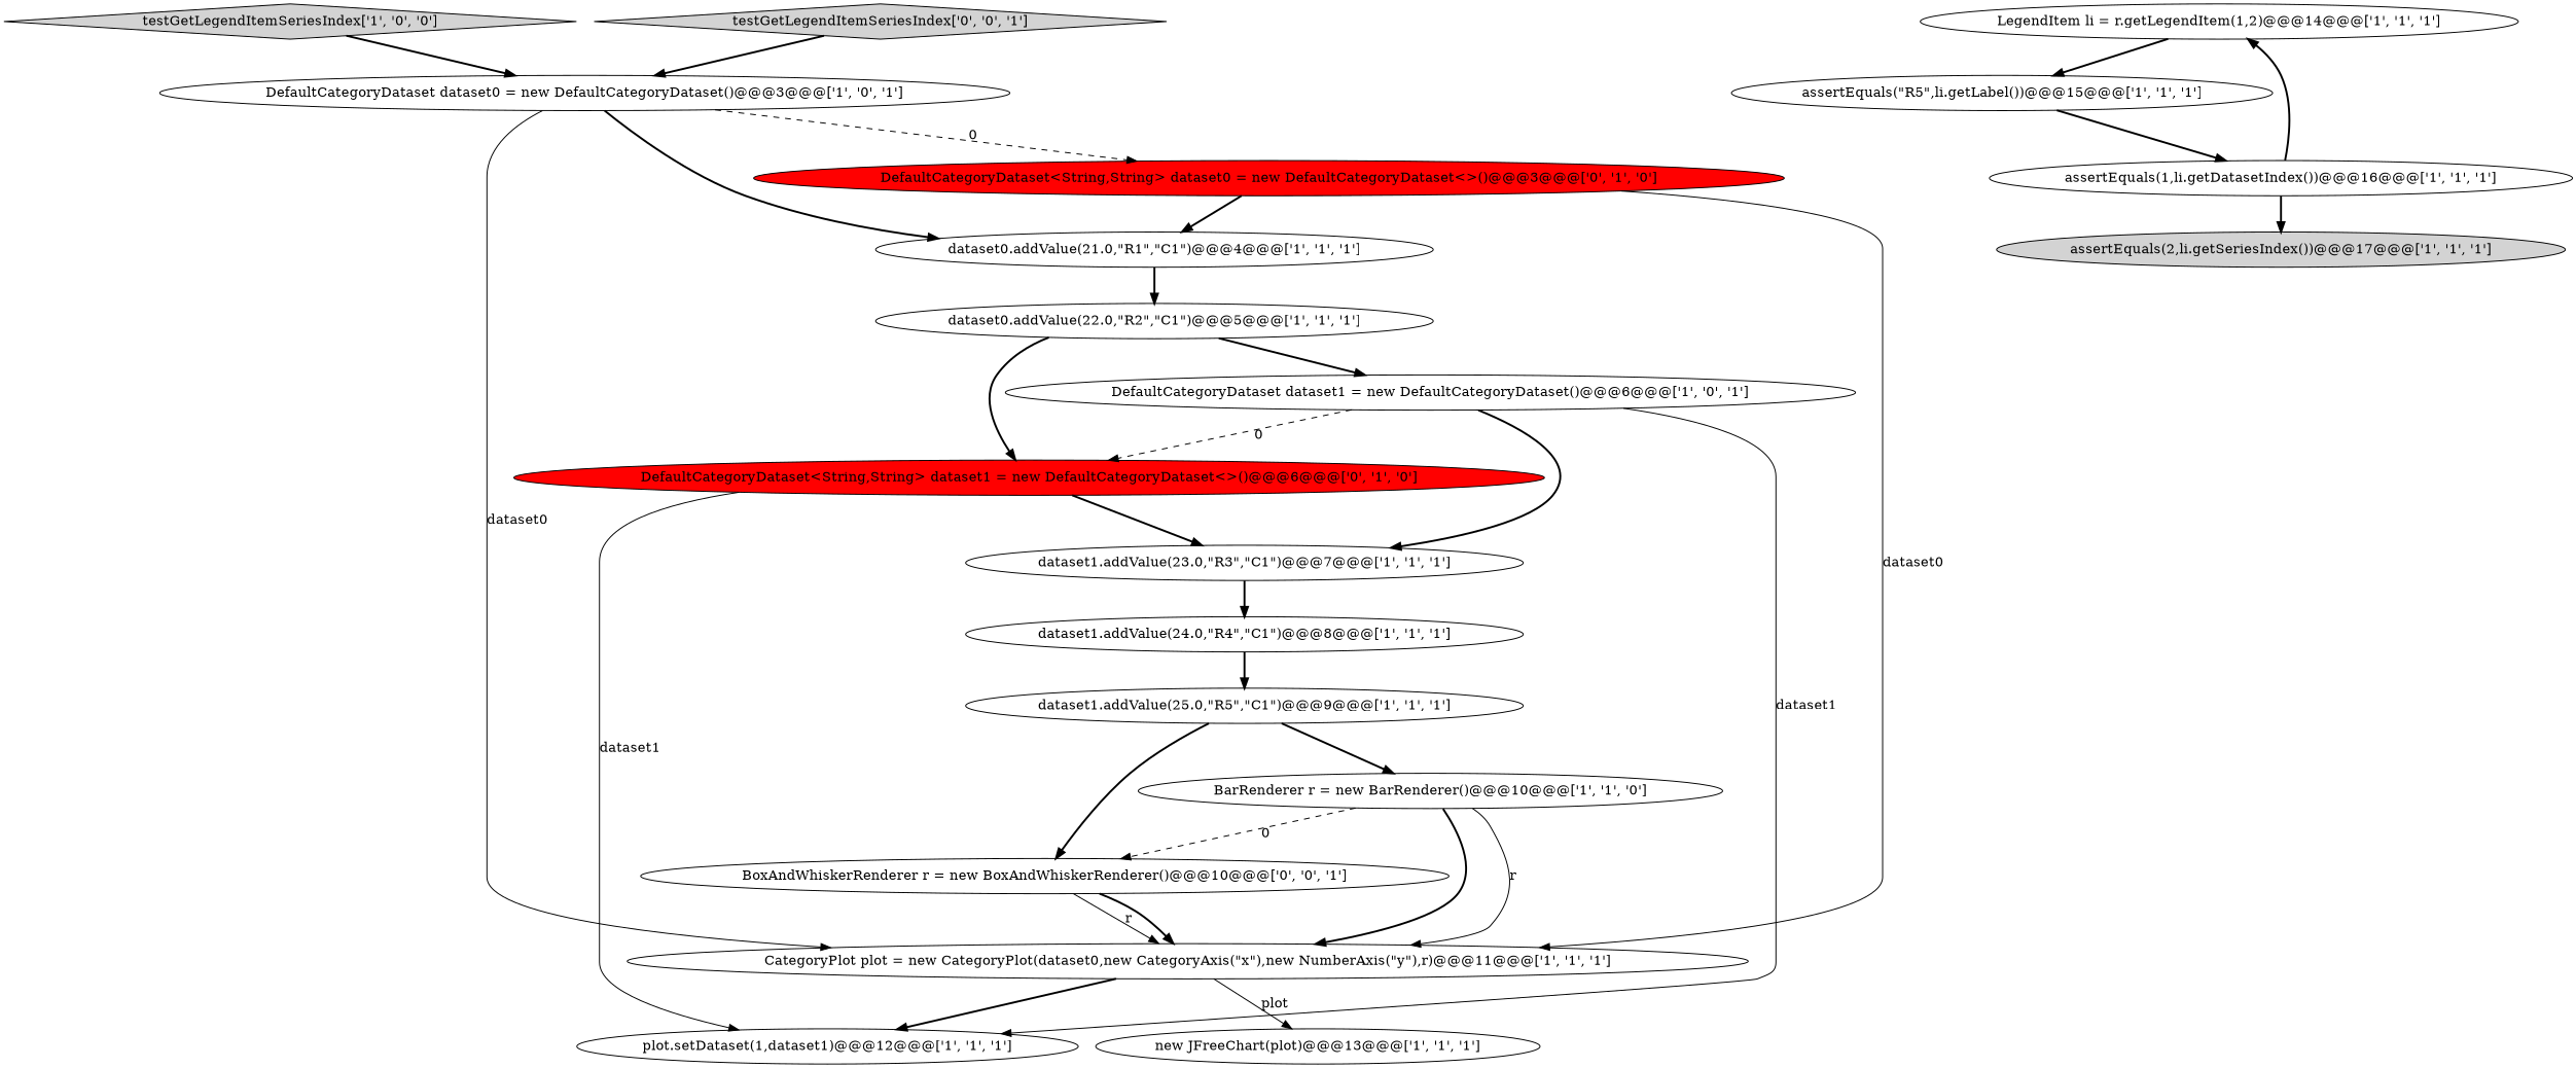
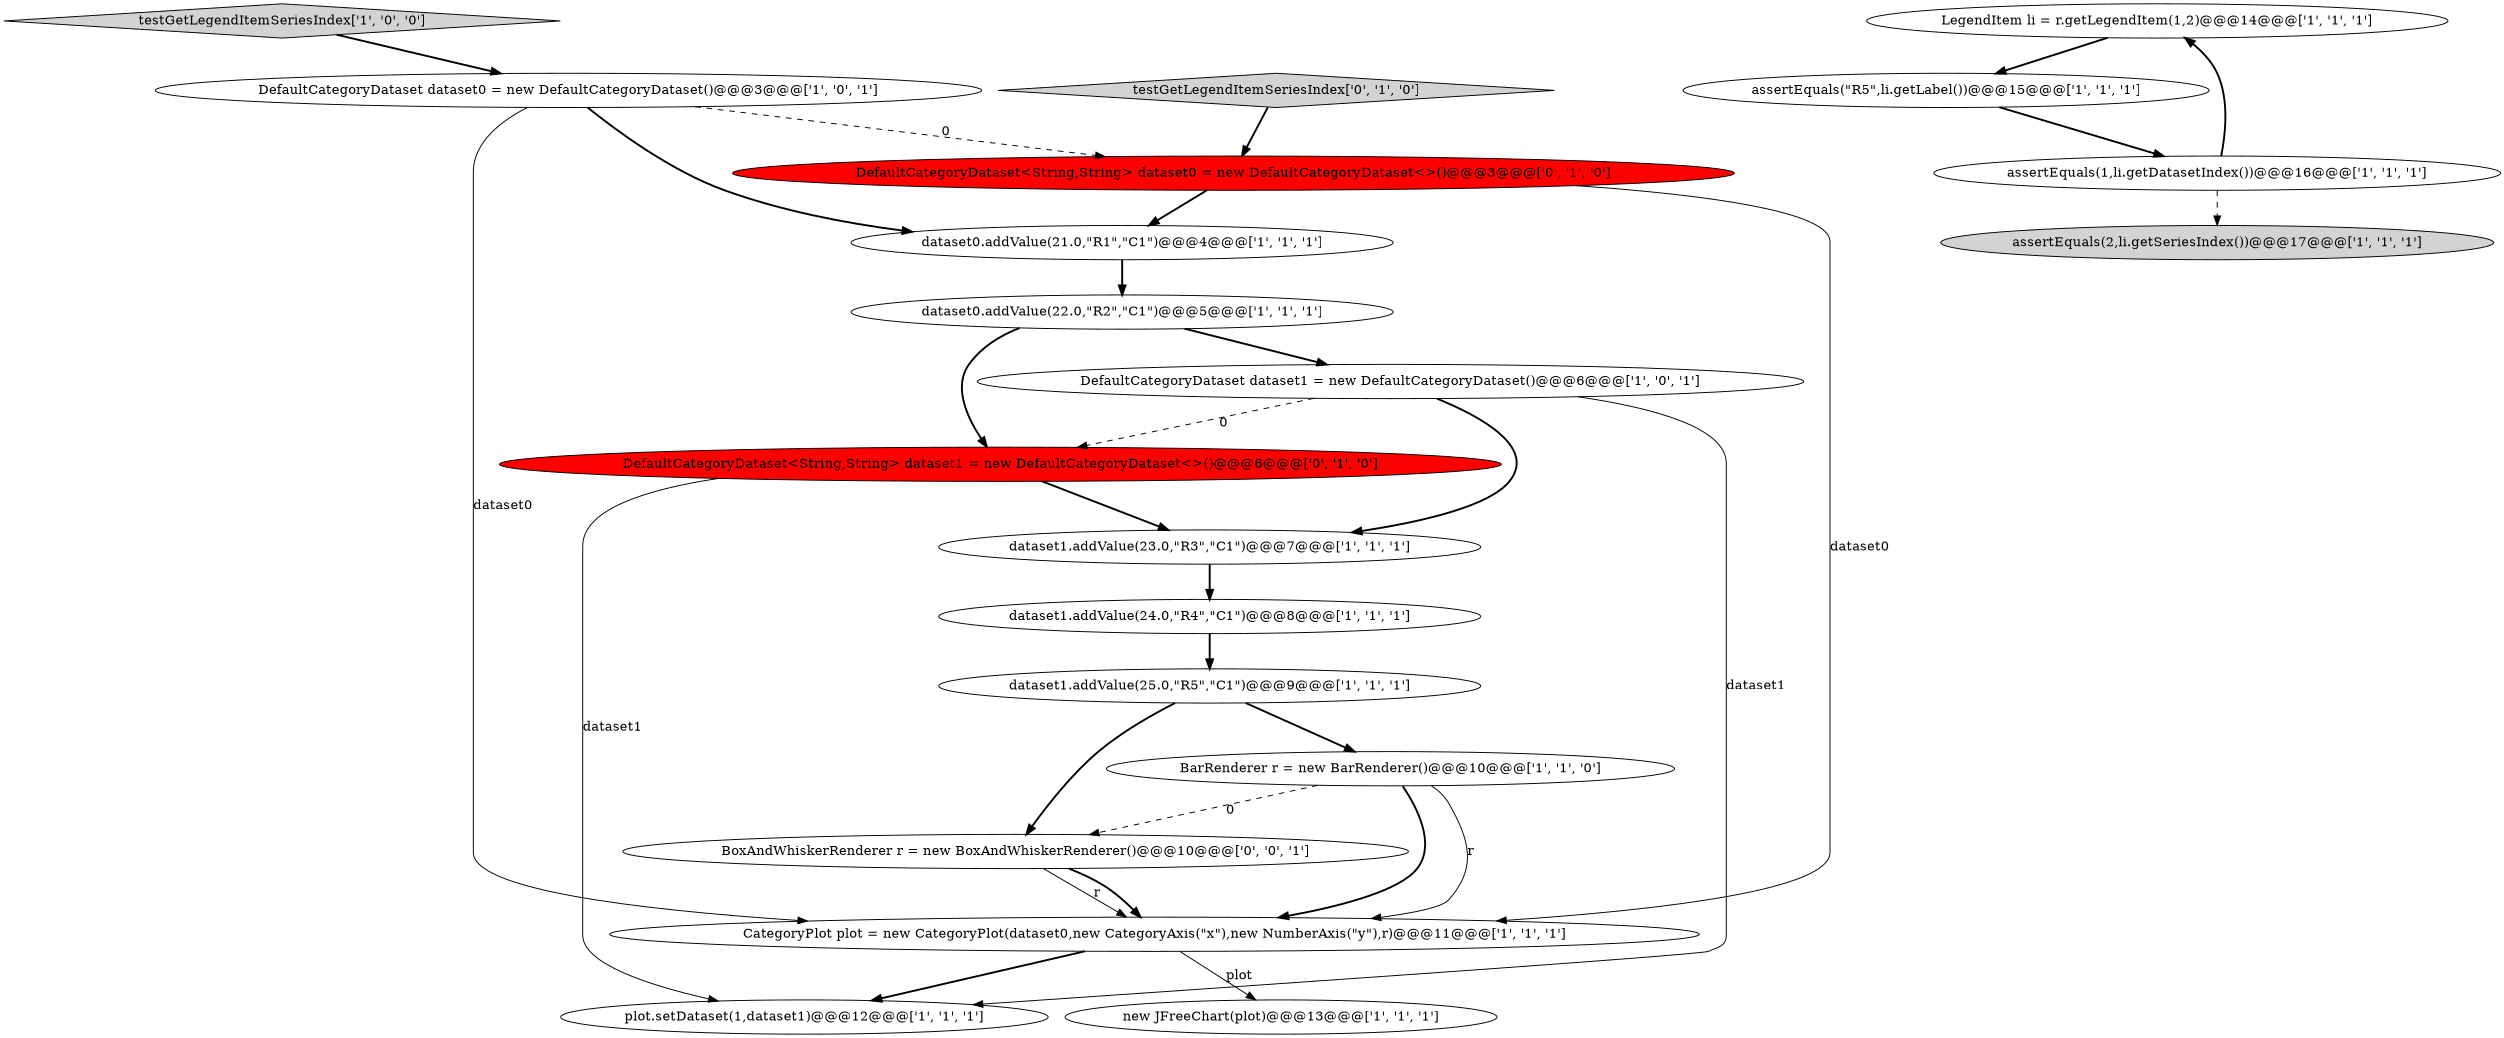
  digraph {
    node [fillcolor=white shape=ellipse style=filled]
    edge [style=bold]
    n1 [label="new JFreeChart(plot)@@@13@@@['1', '1', '1']"]
    n2 [label="LegendItem li = r.getLegendItem(1,2)@@@14@@@['1', '1', '1']"]
    n3 [label="assertEquals(\"R5\",li.getLabel())@@@15@@@['1', '1', '1']"]
    n4 [label="assertEquals(1,li.getDatasetIndex())@@@16@@@['1', '1', '1']"]
    n5 [fillcolor=lightgray label="assertEquals(2,li.getSeriesIndex())@@@17@@@['1', '1', '1']"]
    n6 [label="DefaultCategoryDataset dataset0 = new DefaultCategoryDataset()@@@3@@@['1', '0', '1']"]
    n7 [fillcolor=red label="DefaultCategoryDataset<String,String> dataset0 = new DefaultCategoryDataset<>()@@@3@@@['0', '1', '0']"]
    n8 [label="dataset0.addValue(21.0,\"R1\",\"C1\")@@@4@@@['1', '1', '1']"]
    n9 [label="CategoryPlot plot = new CategoryPlot(dataset0,new CategoryAxis(\"x\"),new NumberAxis(\"y\"),r)@@@11@@@['1', '1', '1']"]
    n10 [label="dataset0.addValue(22.0,\"R2\",\"C1\")@@@5@@@['1', '1', '1']"]
    n11 [label="plot.setDataset(1,dataset1)@@@12@@@['1', '1', '1']"]
    n12 [label="BoxAndWhiskerRenderer r = new BoxAndWhiskerRenderer()@@@10@@@['0', '0', '1']"]
    n13 [label="dataset1.addValue(23.0,\"R3\",\"C1\")@@@7@@@['1', '1', '1']"]
    n14 [label="dataset1.addValue(24.0,\"R4\",\"C1\")@@@8@@@['1', '1', '1']"]
    n15 [label="dataset1.addValue(25.0,\"R5\",\"C1\")@@@9@@@['1', '1', '1']"]
    n16 [label="DefaultCategoryDataset dataset1 = new DefaultCategoryDataset()@@@6@@@['1', '0', '1']"]
    n17 [fillcolor=red label="DefaultCategoryDataset<String,String> dataset1 = new DefaultCategoryDataset<>()@@@6@@@['0', '1', '0']"]
    n18 [label="BarRenderer r = new BarRenderer()@@@10@@@['1', '1', '0']"]
+   n19 [fillcolor=lightgray label="testGetLegendItemSeriesIndex['0', '1', '0']" shape=diamond]
    n20 [fillcolor=lightgray label="testGetLegendItemSeriesIndex['1', '0', '0']" shape=diamond]
-   n21 [fillcolor=lightgray label="testGetLegendItemSeriesIndex['0', '0', '1']" shape=diamond]
    n2 -> n3
    n3 -> n4
    n4 -> n2
-   n4 -> n5
+   n4 -> n5 [style=dashed]
    n6 -> n7 [label=0 style=dashed]
    n6 -> n8
    n6 -> n9 [label=dataset0 style=solid]
    n7 -> n8
    n7 -> n9 [label=dataset0 style=solid]
    n8 -> n10
    n9 -> n1 [label=plot style=solid]
    n9 -> n11
    n10 -> n16
    n10 -> n17
    n12 -> n9 [label=r style=solid]
    n12 -> n9
    n13 -> n14
    n14 -> n15
    n15 -> n12
    n15 -> n18
    n16 -> n11 [label=dataset1 style=solid]
    n16 -> n13
    n16 -> n17 [label=0 style=dashed]
    n17 -> n11 [label=dataset1 style=solid]
    n17 -> n13
    n18 -> n9 [label=r style=solid]
    n18 -> n9
    n18 -> n12 [label=0 style=dashed]
+   n19 -> n7
    n20 -> n6
-   n21 -> n6
  }
